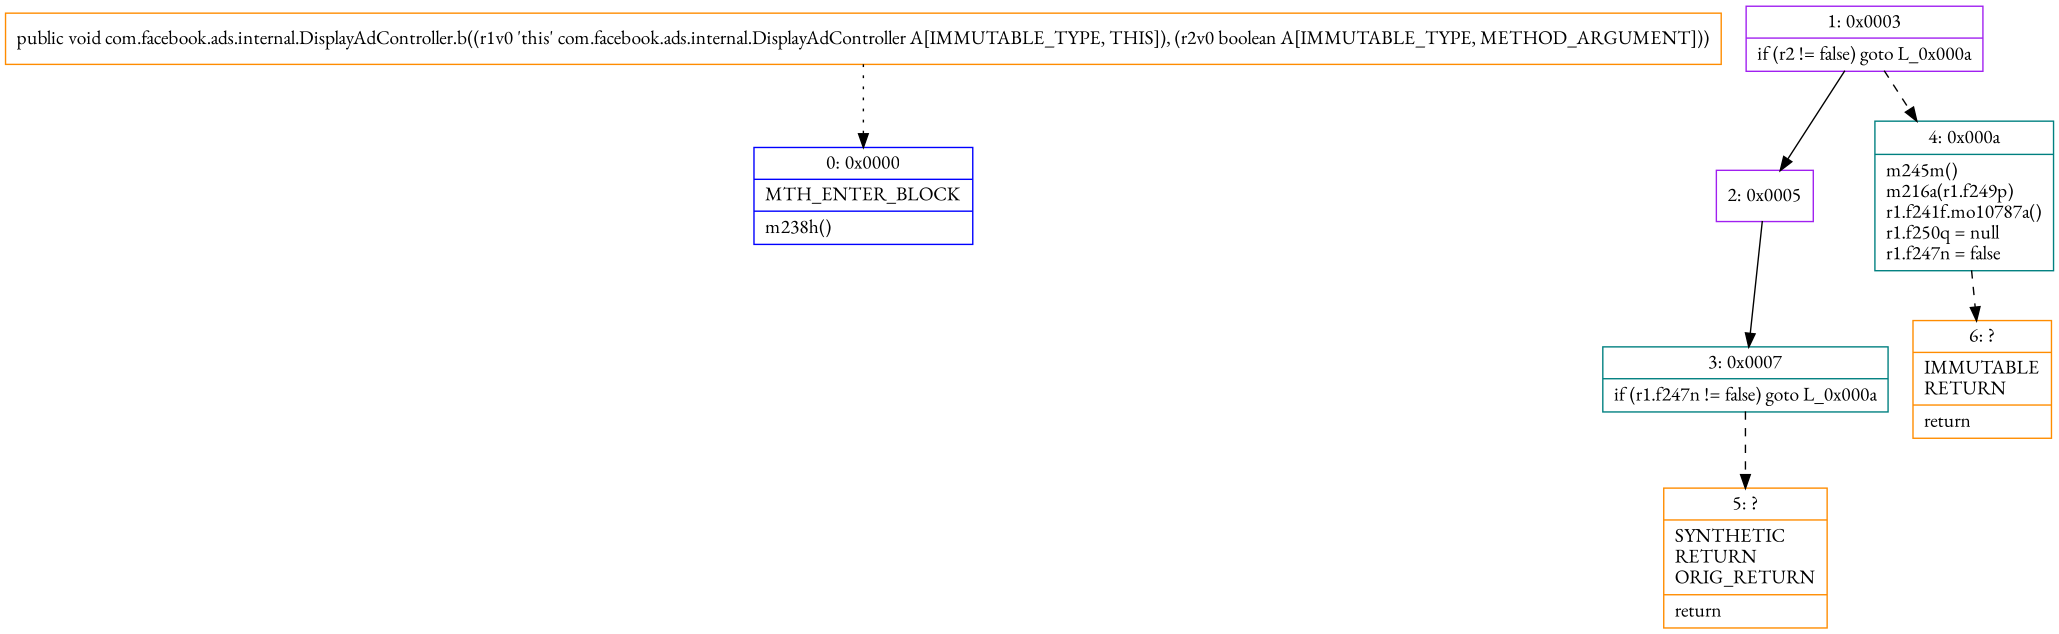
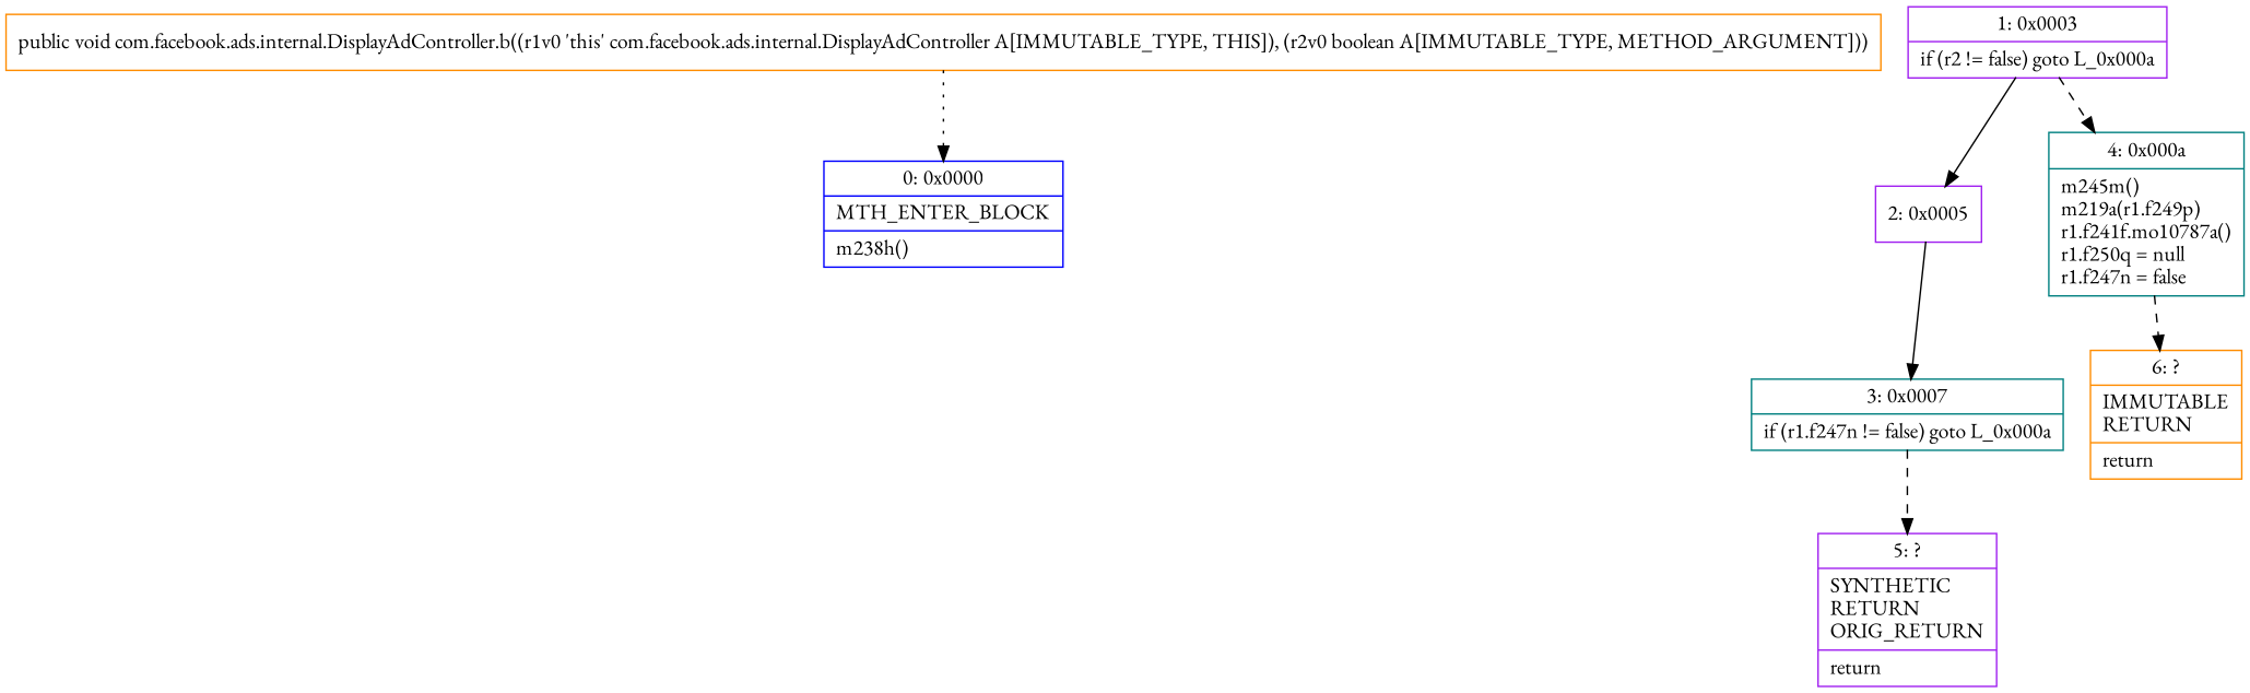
  digraph {
    fontname="EB Garamond"
    node [color=purple fontname="EB Garamond" shape=record]
    edge [fontname="EB Garamond" style=dashed]
    n1 [color=blue label="{0\:\ 0x0000|MTH_ENTER_BLOCK\l|m238h()\l}"]
    n2 [label="{1\:\ 0x0003|if (r2 != false) goto L_0x000a\l}"]
    n3 [label="{2\:\ 0x0005}"]
-   n4 [color=teal label="{4\:\ 0x000a|m245m()\lm216a(r1.f249p)\lr1.f241f.mo10787a()\lr1.f250q = null\lr1.f247n = false\l}"]
+   n4 [color=teal label="{4\:\ 0x000a|m245m()\lm219a(r1.f249p)\lr1.f241f.mo10787a()\lr1.f250q = null\lr1.f247n = false\l}"]
    n5 [color=teal label="{3\:\ 0x0007|if (r1.f247n != false) goto L_0x000a\l}"]
    n6 [color=darkorange label="{6\:\ ?|IMMUTABLE\lRETURN\l|return\l}"]
-   n7 [color=darkorange label="{5\:\ ?|SYNTHETIC\lRETURN\lORIG_RETURN\l|return\l}"]
+   n7 [label="{5\:\ ?|SYNTHETIC\lRETURN\lORIG_RETURN\l|return\l}"]
    n8 [color=darkorange label="{public void com.facebook.ads.internal.DisplayAdController.b((r1v0 'this' com.facebook.ads.internal.DisplayAdController A[IMMUTABLE_TYPE, THIS]), (r2v0 boolean A[IMMUTABLE_TYPE, METHOD_ARGUMENT])) }"]
    n2 -> n3 [style=solid]
    n2 -> n4
    n3 -> n5 [style=solid]
    n4 -> n6
    n5 -> n7
    n8 -> n1 [style=dotted]
  }
